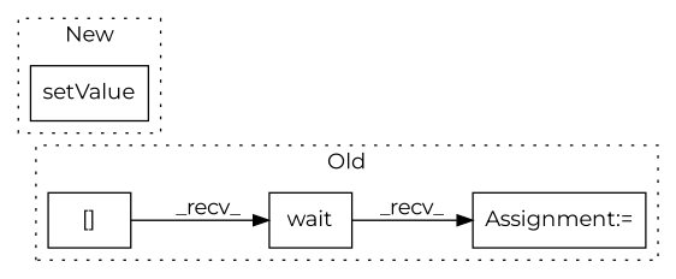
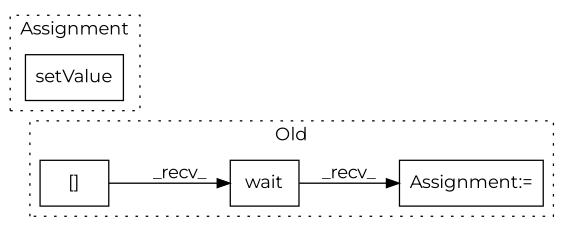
  digraph {
    fontname=Montserrat
    rankdir=LR
    node [a=32 fontname=Montserrat l="9,1" shape=box]
    edge [fontname=Montserrat]
    n1 [l=6 label=wait s=3157]
    n2 [a=2 label="[]" s="3136,3155"]
    n3 [a=7 l=1 label="Assignment:=" s=3182]
    n4 [label=setValue s="2524,2547"]
    subgraph cluster_1 {
      label=Old
      style=dotted
      n1
      n2
      n3
    }
    subgraph cluster_2 {
-     label=New
+     label=Assignment
      style=dotted
      n4
    }
    n1 -> n3 [label=_recv_]
    n2 -> n1 [label=_recv_]
  }
